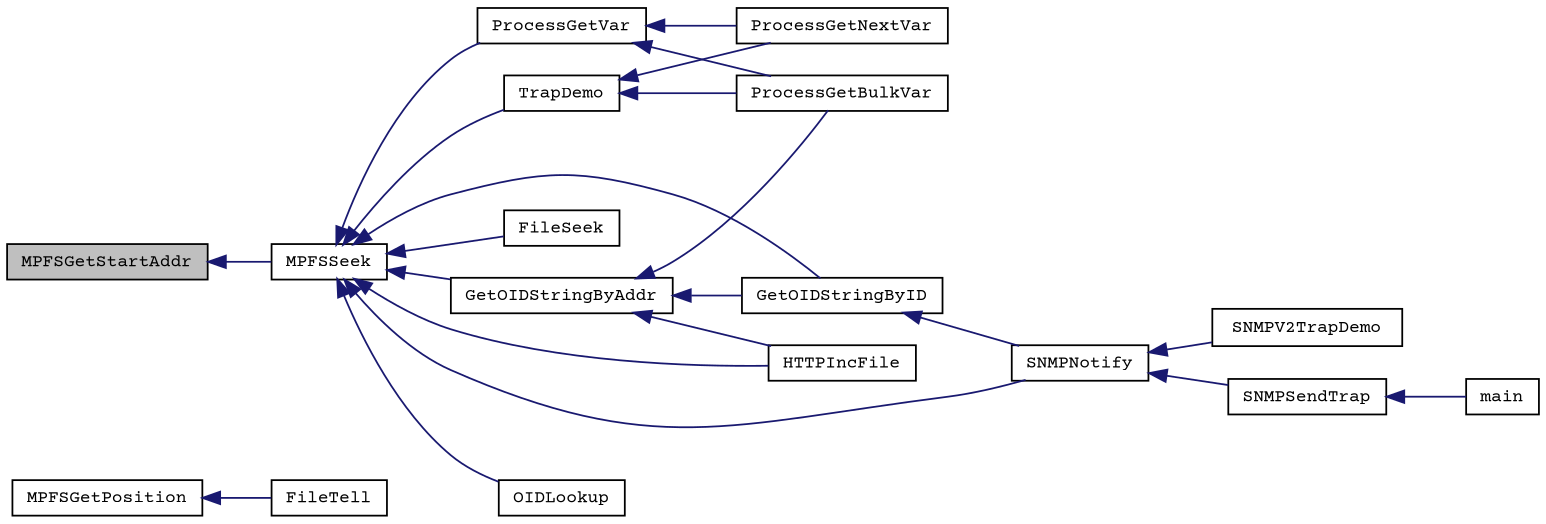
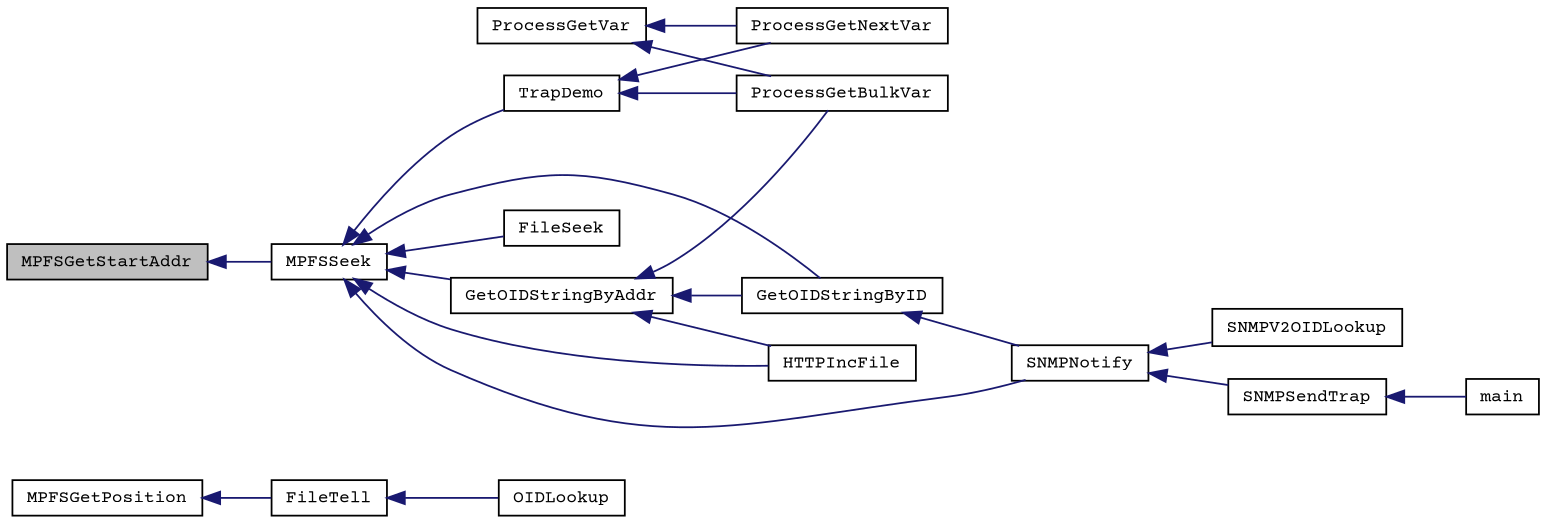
  digraph {
    fontname="Courier Prime"
    rankdir=LR
    node [color=black fillcolor=white fontname="Courier Prime" fontsize=10 shape=record style=filled]
    edge [color=midnightblue dir=back fontname="Courier Prime" fontsize=10 labelfontname=Helvetica labelfontsize=10 style=solid]
    n1 [fillcolor=grey75 fontcolor=black height=0.2 label=MPFSGetStartAddr width=0.4]
    n2 [height=0.2 label=MPFSSeek width=0.4]
    n3 [height=0.2 label=FileSeek width=0.4]
    n4 [height=0.2 label=HTTPIncFile width=0.4]
    n5 [height=0.2 label=SNMPNotify width=0.4]
    n6 [height=0.2 label=GetOIDStringByID width=0.4]
    n7 [height=0.2 label=GetOIDStringByAddr width=0.4]
    n8 [height=0.2 label=ProcessGetVar width=0.4]
    n9 [height=0.2 label=OIDLookup width=0.4]
    n10 [height=0.2 label=TrapDemo width=0.4]
    n11 [height=0.2 label=MPFSGetPosition width=0.4]
    n12 [height=0.2 label=FileTell width=0.4]
-   n13 [height=0.2 label=SNMPV2TrapDemo width=0.4]
+   n13 [height=0.2 label=SNMPV2OIDLookup width=0.4]
    n14 [height=0.2 label=SNMPSendTrap width=0.4]
    n15 [height=0.2 label=ProcessGetBulkVar width=0.4]
    n16 [height=0.2 label=ProcessGetNextVar width=0.4]
    n17 [height=0.2 label=main width=0.4]
    n1 -> n2
    n2 -> n3
    n2 -> n4
    n2 -> n5
    n2 -> n6
    n2 -> n7
-   n2 -> n8
-   n2 -> n9
+   n12 -> n9
    n2 -> n10
    n5 -> n13
    n5 -> n14
    n6 -> n5
    n7 -> n4
    n7 -> n6
    n7 -> n15
    n8 -> n15
    n8 -> n16
    n10 -> n15
    n10 -> n16
    n11 -> n12
    n14 -> n17
  }
